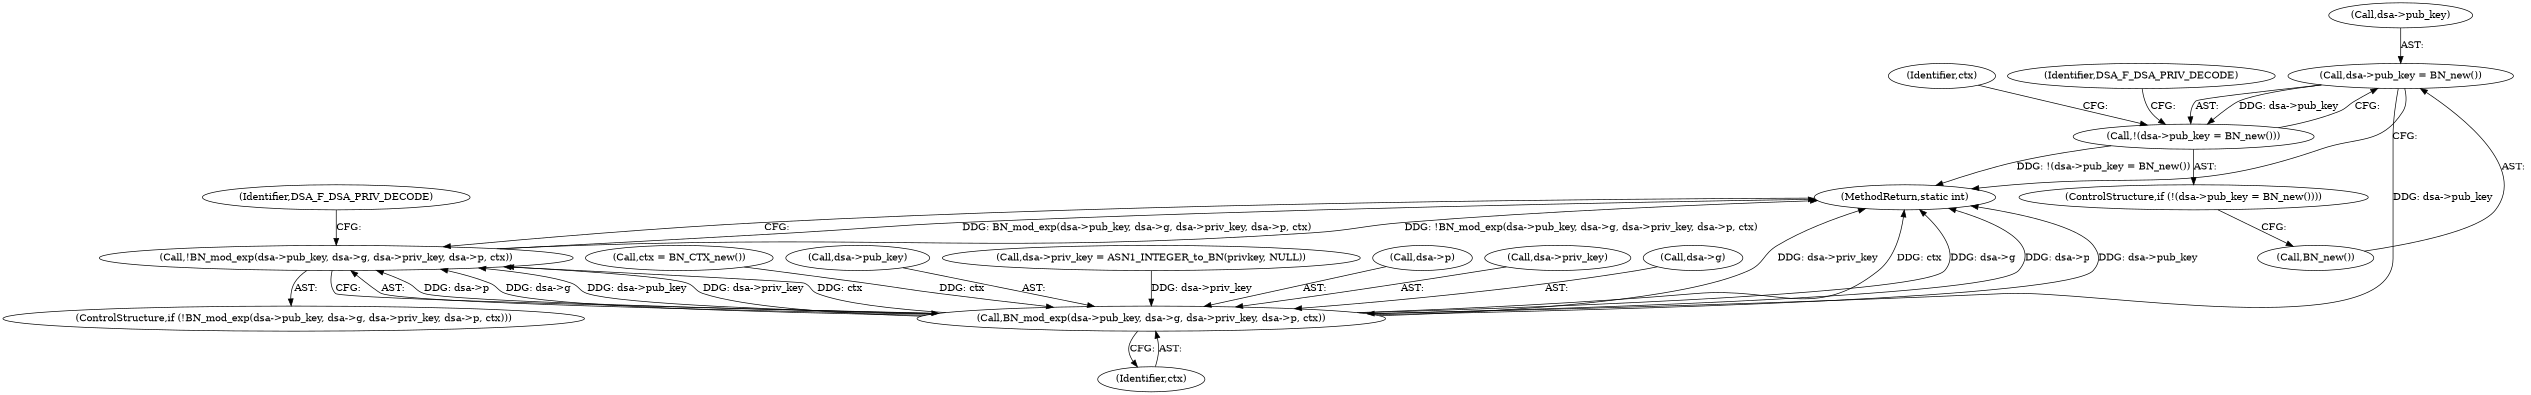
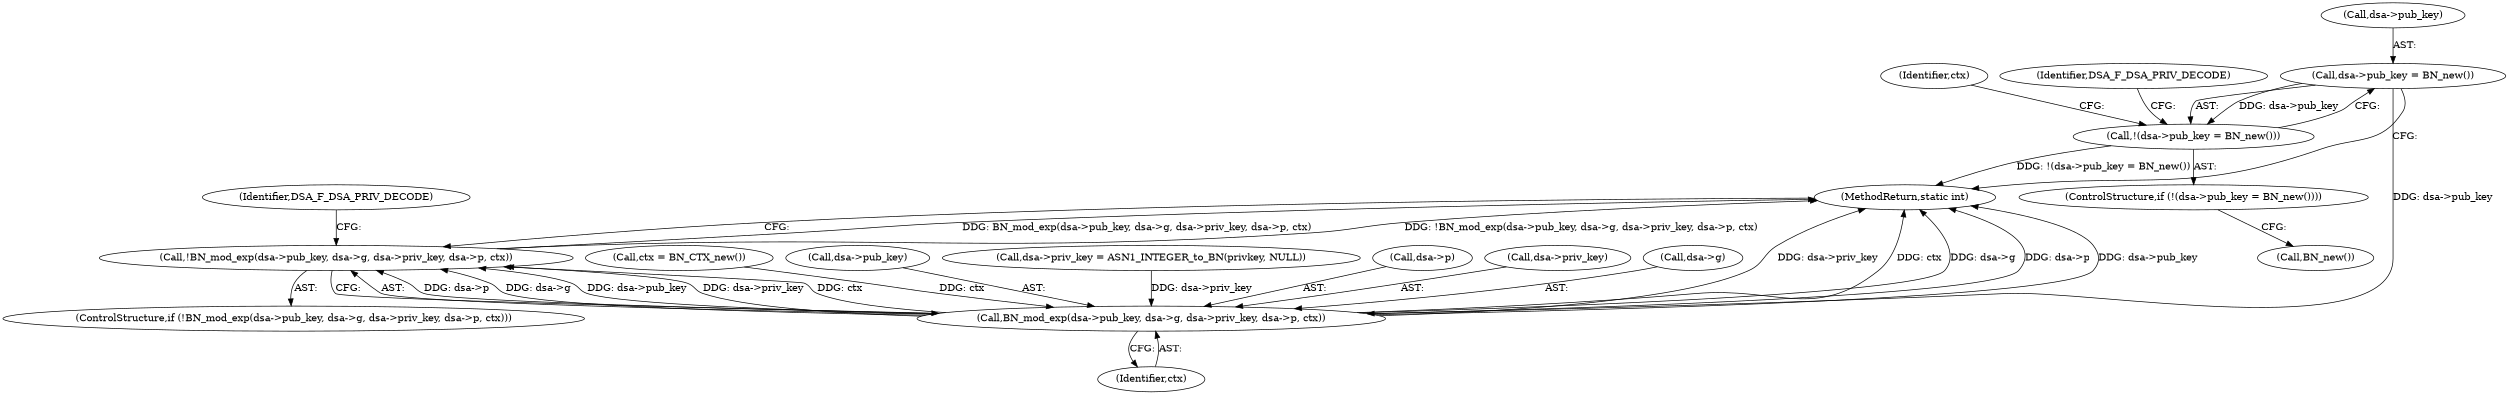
  digraph {
    n1 [label="(Call,dsa->pub_key = BN_new())"]
    n2 [label="(Call,!(dsa->pub_key = BN_new()))"]
    n3 [label="(Call,BN_mod_exp(dsa->pub_key, dsa->g, dsa->priv_key, dsa->p, ctx))"]
    n4 [label="(MethodReturn,static int)"]
    n5 [label="(ControlStructure,if (!(dsa->pub_key = BN_new())))"]
    n6 [label="(Call,!BN_mod_exp(dsa->pub_key, dsa->g, dsa->priv_key, dsa->p, ctx))"]
    n7 [label="(Identifier,ctx)"]
    n8 [label="(Call,BN_new())"]
    n9 [label="(ControlStructure,if (!BN_mod_exp(dsa->pub_key, dsa->g, dsa->priv_key, dsa->p, ctx)))"]
    n10 [label="(Call,ctx = BN_CTX_new())"]
    n11 [label="(Call,dsa->pub_key)"]
    n12 [label="(Identifier,ctx)"]
    n13 [label="(Identifier,DSA_F_DSA_PRIV_DECODE)"]
    n14 [label="(Call,dsa->pub_key)"]
    n15 [label="(Call,dsa->priv_key = ASN1_INTEGER_to_BN(privkey, NULL))"]
    n16 [label="(Call,dsa->p)"]
    n17 [label="(Call,dsa->priv_key)"]
    n18 [label="(Call,dsa->g)"]
    n19 [label="(Identifier,DSA_F_DSA_PRIV_DECODE)"]
    n1 -> n2 [label="AST: "]
    n1 -> n2 [label="DDG: dsa->pub_key"]
    n1 -> n3 [label="DDG: dsa->pub_key"]
    n1 -> n4 [label="CFG: "]
    n2 -> n1 [label="CFG: "]
    n2 -> n4 [label="DDG: !(dsa->pub_key = BN_new())"]
    n2 -> n5 [label="AST: "]
    n3 -> n4 [label="DDG: dsa->priv_key"]
    n3 -> n4 [label="DDG: ctx"]
    n3 -> n4 [label="DDG: dsa->g"]
    n3 -> n4 [label="DDG: dsa->p"]
    n3 -> n4 [label="DDG: dsa->pub_key"]
    n3 -> n6 [label="AST: "]
    n3 -> n6 [label="DDG: dsa->p"]
    n3 -> n6 [label="DDG: dsa->g"]
    n3 -> n6 [label="DDG: dsa->pub_key"]
    n3 -> n6 [label="DDG: dsa->priv_key"]
    n3 -> n6 [label="DDG: ctx"]
    n3 -> n7 [label="CFG: "]
    n4 -> n6 [label="CFG: "]
    n5 -> n8 [label="CFG: "]
    n6 -> n3 [label="CFG: "]
    n6 -> n4 [label="DDG: BN_mod_exp(dsa->pub_key, dsa->g, dsa->priv_key, dsa->p, ctx)"]
    n6 -> n4 [label="DDG: !BN_mod_exp(dsa->pub_key, dsa->g, dsa->priv_key, dsa->p, ctx)"]
    n6 -> n9 [label="AST: "]
    n7 -> n3 [label="AST: "]
-   n8 -> n1 [label="AST: "]
    n10 -> n3 [label="DDG: ctx"]
    n11 -> n1 [label="AST: "]
    n12 -> n2 [label="CFG: "]
    n13 -> n2 [label="CFG: "]
    n14 -> n3 [label="AST: "]
    n15 -> n3 [label="DDG: dsa->priv_key"]
    n16 -> n3 [label="AST: "]
    n17 -> n3 [label="AST: "]
    n18 -> n3 [label="AST: "]
    n19 -> n6 [label="CFG: "]
  }
